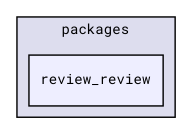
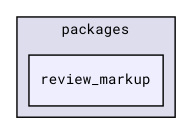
  digraph {
    compound=true
    fontname="Roboto Mono"
-   n1 [fillcolor="#eeeeff" fontname="Roboto Mono" fontsize=10 label=review_review pencolor=black shape=box style=filled]
+   n1 [fillcolor="#eeeeff" fontname="Roboto Mono" fontsize=10 label=review_markup pencolor=black shape=box style=filled]
    subgraph cluster_1 {
      bgcolor="#ddddee"
      fontsize=10
      label=packages
      pencolor=black
      n1
    }
  }
